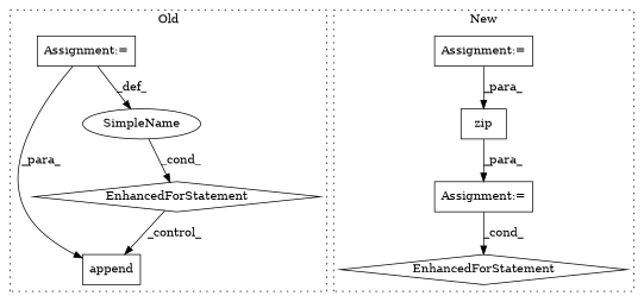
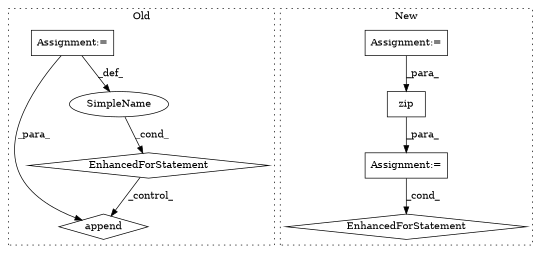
  digraph {
    node [a=7 l="53,2" s="2734,2811" shape=box]
-   n1 [a=32 l="7,1" label=append s="2984,3015"]
+   n1 [a=32 l="7,1" label=append s="2984,3015" shape=diamond]
    n2 [label="Assignment:="]
    n3 [a=70 label=EnhancedForStatement shape=diamond]
    n4 [a=42 l=6 label=SimpleName s=2791 shape=ellipse]
    n5 [a=32 l="13,-3" label=zip s="2778,2904"]
    n6 [label="Assignment:=" s="2712,2901"]
    n7 [l=35 label="Assignment:=" s=2863]
    n8 [a=70 label=EnhancedForStatement s="2712,2901" shape=diamond]
    subgraph cluster_1 {
      label=Old
      style=dotted
      n1
      n2
      n3
      n4
    }
    subgraph cluster_2 {
      label=New
      style=dotted
      n5
      n6
      n7
      n8
    }
    n2 -> n1 [label=_para_]
    n2 -> n4 [label=_def_]
    n3 -> n1 [label=_control_]
    n4 -> n3 [label=_cond_]
    n5 -> n6 [label=_para_]
    n6 -> n8 [label=_cond_]
    n7 -> n5 [label=_para_]
  }
